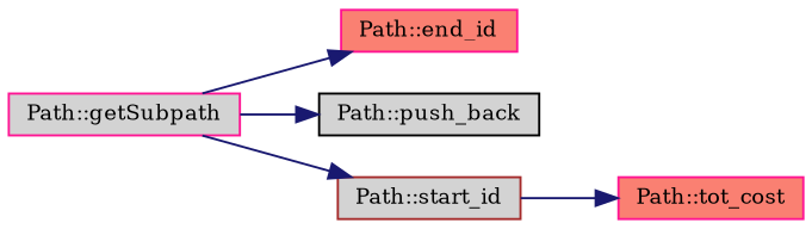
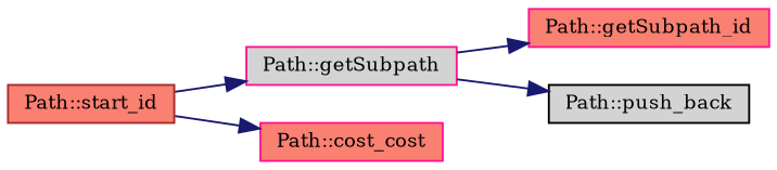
  digraph {
    fontname="DejaVu Serif"
    rankdir=LR
    node [color=deeppink fillcolor=lightgrey fontname="DejaVu Serif" fontsize=10 shape=record style=filled]
    edge [color=midnightblue fontname="DejaVu Serif" fontsize=10 labelfontname=Helvetica labelfontsize=10 style=solid]
    n1 [fontcolor=black height=0.2 label="Path::getSubpath" width=0.4]
-   n2 [fillcolor=salmon height=0.2 label="Path::end_id" width=0.4]
+   n2 [fillcolor=salmon height=0.2 label="Path::getSubpath_id" width=0.4]
    n3 [color=black height=0.2 label="Path::push_back" width=0.4]
-   n4 [color=brown height=0.2 label="Path::start_id" width=0.4]
-   n5 [fillcolor=salmon height=0.2 label="Path::tot_cost" width=0.4]
+   n4 [color=brown fillcolor=salmon height=0.2 label="Path::start_id" width=0.4]
+   n5 [fillcolor=salmon height=0.2 label="Path::cost_cost" width=0.4]
    n1 -> n2
    n1 -> n3
-   n1 -> n4
+   n4 -> n1
    n4 -> n5
  }
